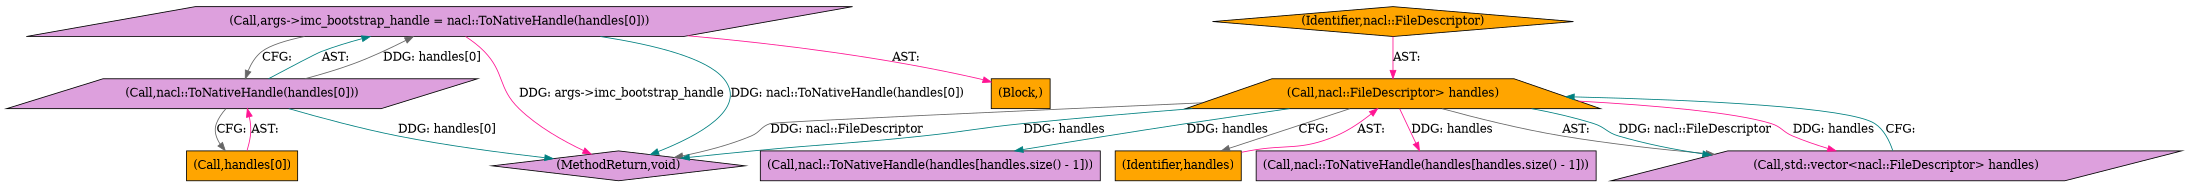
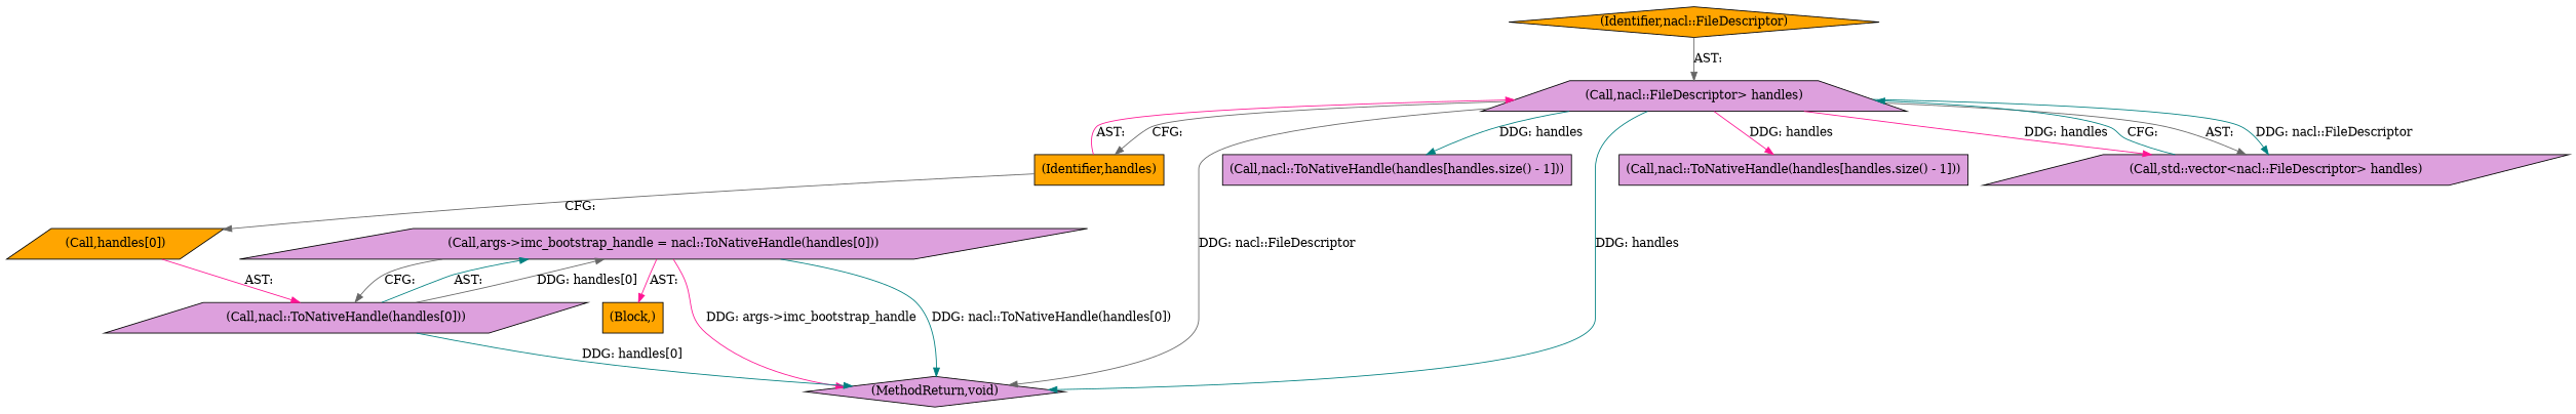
  digraph {
    node [fillcolor=plum shape=box style=filled]
    edge [color=gray40]
    n1 [label="(Call,args->imc_bootstrap_handle = nacl::ToNativeHandle(handles[0]))" shape=parallelogram]
    n2 [label="(Call,nacl::ToNativeHandle(handles[0]))" shape=parallelogram]
    n3 [label="(MethodReturn,void)" shape=diamond]
    n4 [fillcolor=orange label="(Block,)"]
-   n5 [fillcolor=orange label="(Call,handles[0])"]
-   n6 [fillcolor=orange label="(Call,nacl::FileDescriptor> handles)" shape=trapezium]
+   n5 [fillcolor=orange label="(Call,handles[0])" shape=parallelogram]
+   n6 [label="(Call,nacl::FileDescriptor> handles)" shape=trapezium]
    n7 [label="(Call,nacl::ToNativeHandle(handles[handles.size() - 1]))"]
    n8 [fillcolor=orange label="(Identifier,handles)"]
    n9 [label="(Call,nacl::ToNativeHandle(handles[handles.size() - 1]))"]
    n10 [label="(Call,std::vector<nacl::FileDescriptor> handles)" shape=parallelogram]
    n11 [fillcolor=orange label="(Identifier,nacl::FileDescriptor)" shape=diamond]
    n1 -> n2 [label="CFG: "]
    n1 -> n3 [color=deeppink label="DDG: args->imc_bootstrap_handle"]
    n1 -> n3 [color=teal label="DDG: nacl::ToNativeHandle(handles[0])"]
    n1 -> n4 [color=deeppink label="AST: "]
    n2 -> n1 [color=teal label="AST: "]
    n2 -> n1 [label="DDG: handles[0]"]
    n2 -> n3 [color=teal label="DDG: handles[0]"]
-   n2 -> n5 [label="CFG: "]
+   n8 -> n5 [label="CFG: "]
    n5 -> n2 [color=deeppink label="AST: "]
    n6 -> n3 [label="DDG: nacl::FileDescriptor"]
    n6 -> n3 [color=teal label="DDG: handles"]
    n6 -> n7 [color=teal label="DDG: handles"]
    n6 -> n8 [label="CFG: "]
    n6 -> n9 [color=deeppink label="DDG: handles"]
    n6 -> n10 [label="AST: "]
    n6 -> n10 [color=teal label="DDG: nacl::FileDescriptor"]
    n6 -> n10 [color=deeppink label="DDG: handles"]
    n8 -> n6 [color=deeppink label="AST: "]
    n10 -> n6 [color=teal label="CFG: "]
-   n11 -> n6 [color=deeppink label="AST: "]
+   n11 -> n6 [label="AST: "]
  }
